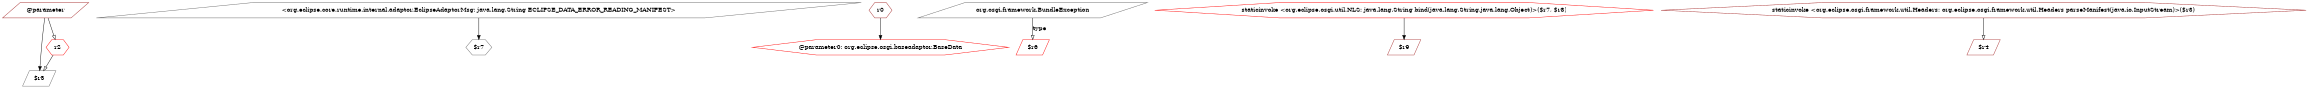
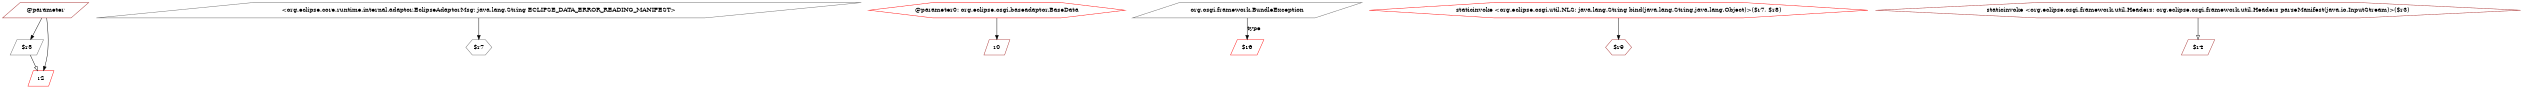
  digraph {
    node [color=brown shape=parallelogram]
    edge [arrowhead=normal]
    n1 [label="@parameter"]
    n2 [color=gray40 label="$r5"]
-   n3 [color=red label=r2 shape=hexagon]
+   n3 [color=red label=r2]
    n4 [color=gray40 label="<org.eclipse.core.runtime.internal.adaptor.EclipseAdaptorMsg: java.lang.String ECLIPSE_DATA_ERROR_READING_MANIFEST>"]
    n5 [color=gray40 label="$r7" shape=hexagon]
    n6 [color=red label="@parameter0: org.eclipse.osgi.baseadaptor.BaseData" shape=hexagon]
-   n7 [label=r0 shape=hexagon]
+   n7 [label=r0]
    n8 [color=gray40 label="org.osgi.framework.BundleException"]
    n9 [color=red label="$r6"]
    n10 [color=red label="staticinvoke <org.eclipse.osgi.util.NLS: java.lang.String bind(java.lang.String,java.lang.Object)>($r7, $r8)" shape=hexagon]
-   n11 [label="$r9"]
+   n11 [label="$r9" shape=hexagon]
    n12 [label="staticinvoke <org.eclipse.osgi.framework.util.Headers: org.eclipse.osgi.framework.util.Headers parseManifest(java.io.InputStream)>($r3)" shape=hexagon]
    n13 [label="$r4"]
    n1 -> n2
-   n1 -> n3 [arrowhead=onormal]
-   n3 -> n2 [arrowhead=onormal]
+   n1 -> n3
+   n2 -> n3 [arrowhead=onormal]
    n4 -> n5
-   n7 -> n6
-   n8 -> n9 [arrowhead=onormal label=type]
+   n6 -> n7
+   n8 -> n9 [label=type]
    n10 -> n11
    n12 -> n13 [arrowhead=onormal]
  }
